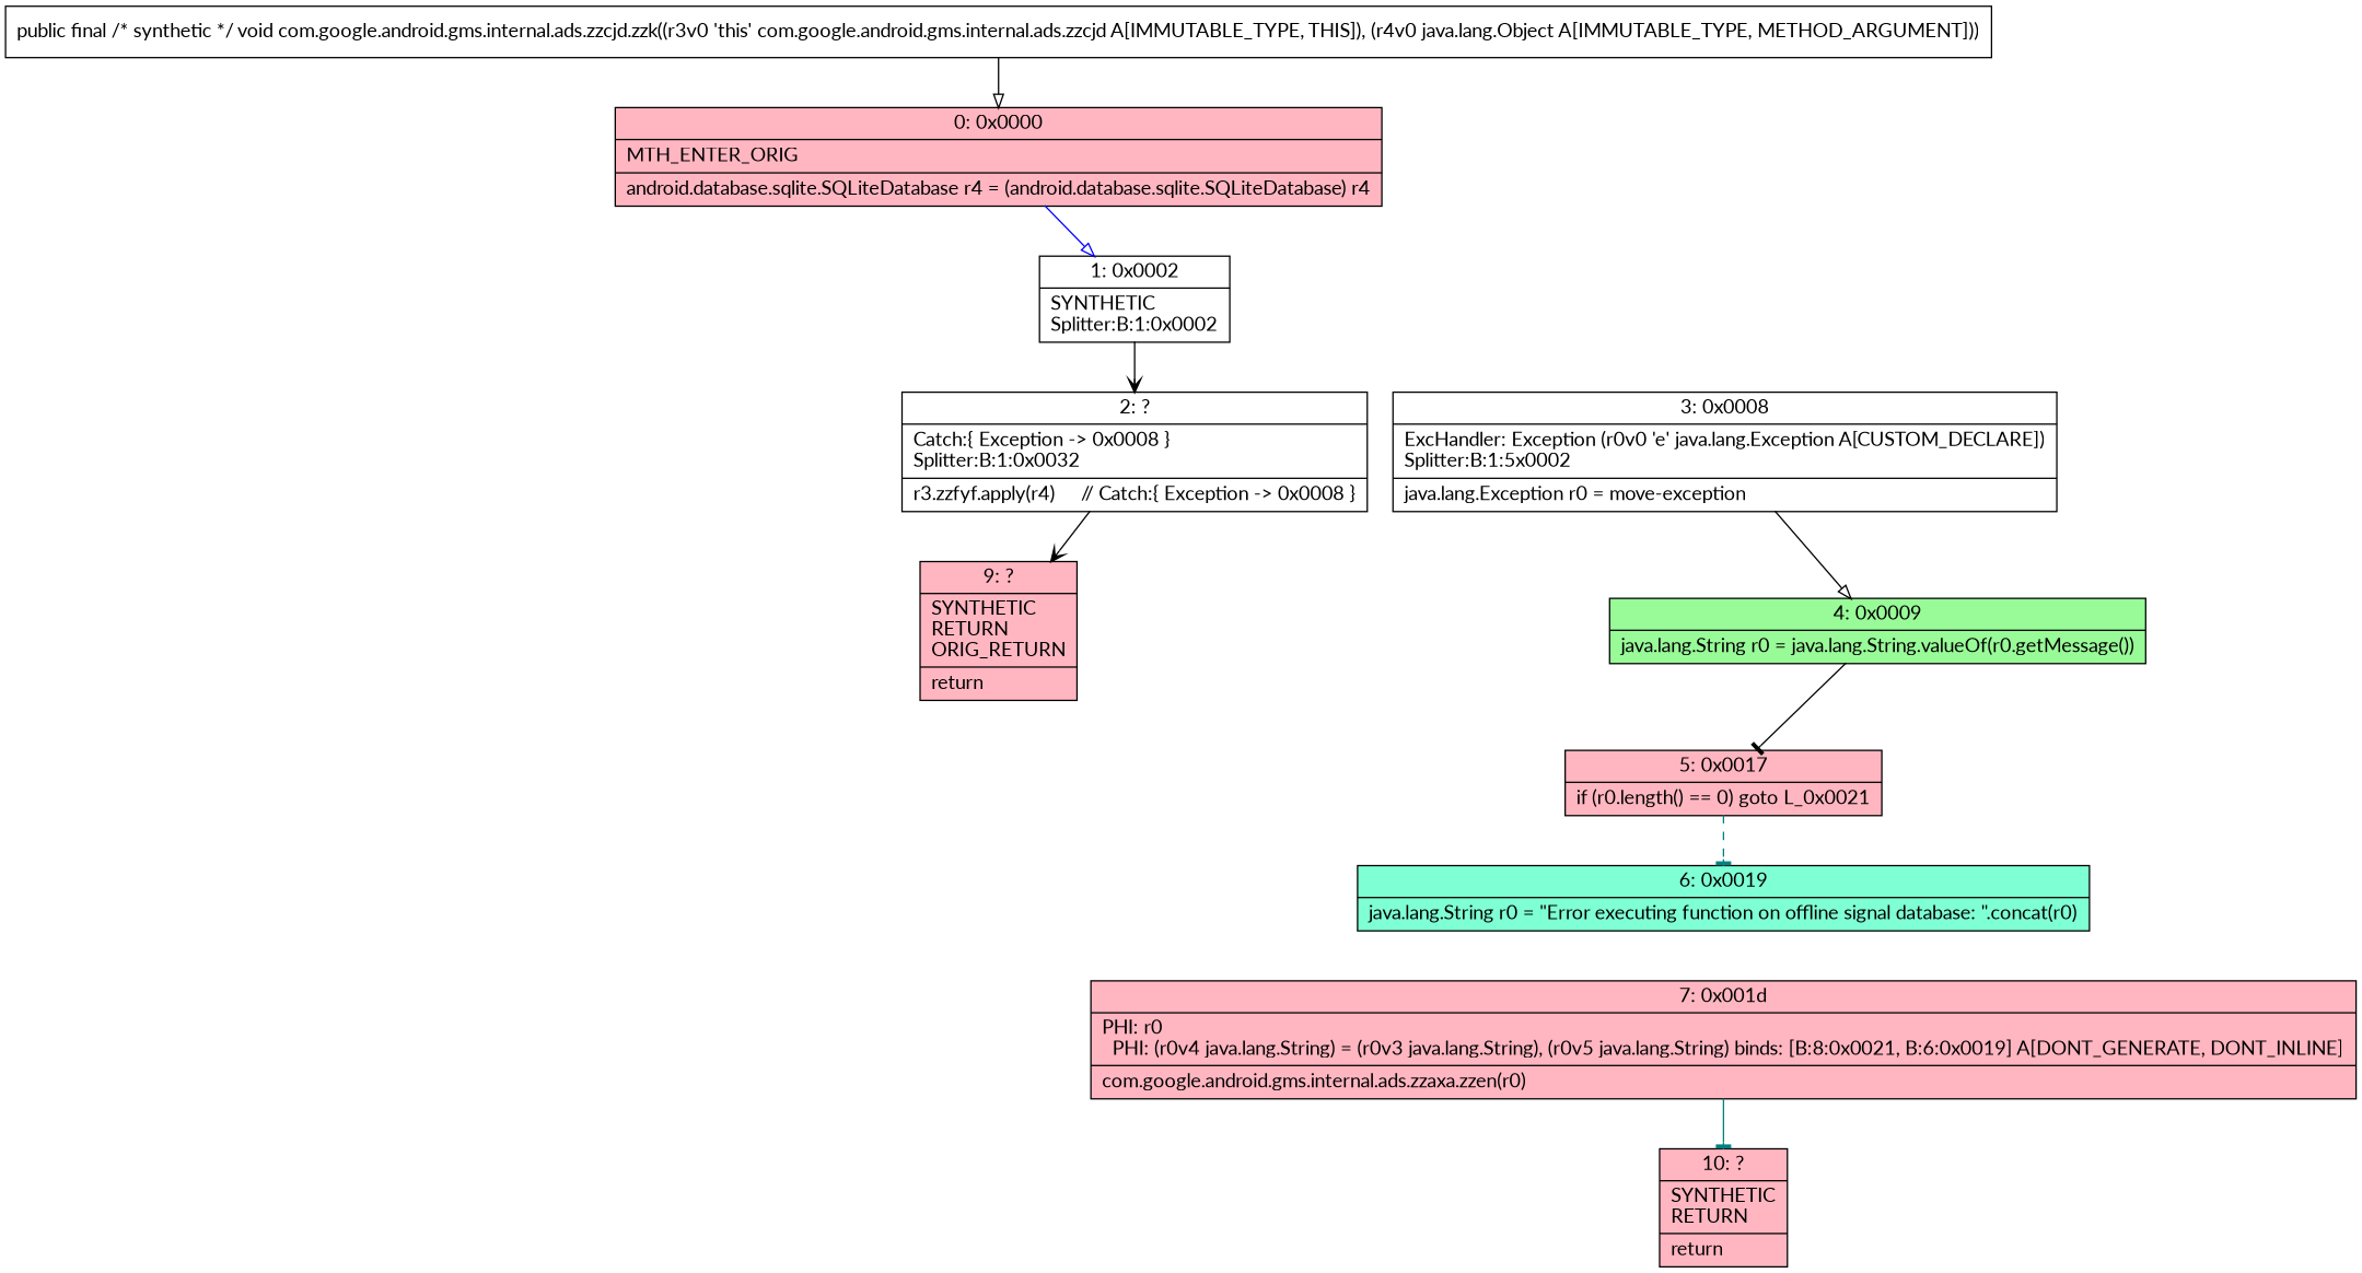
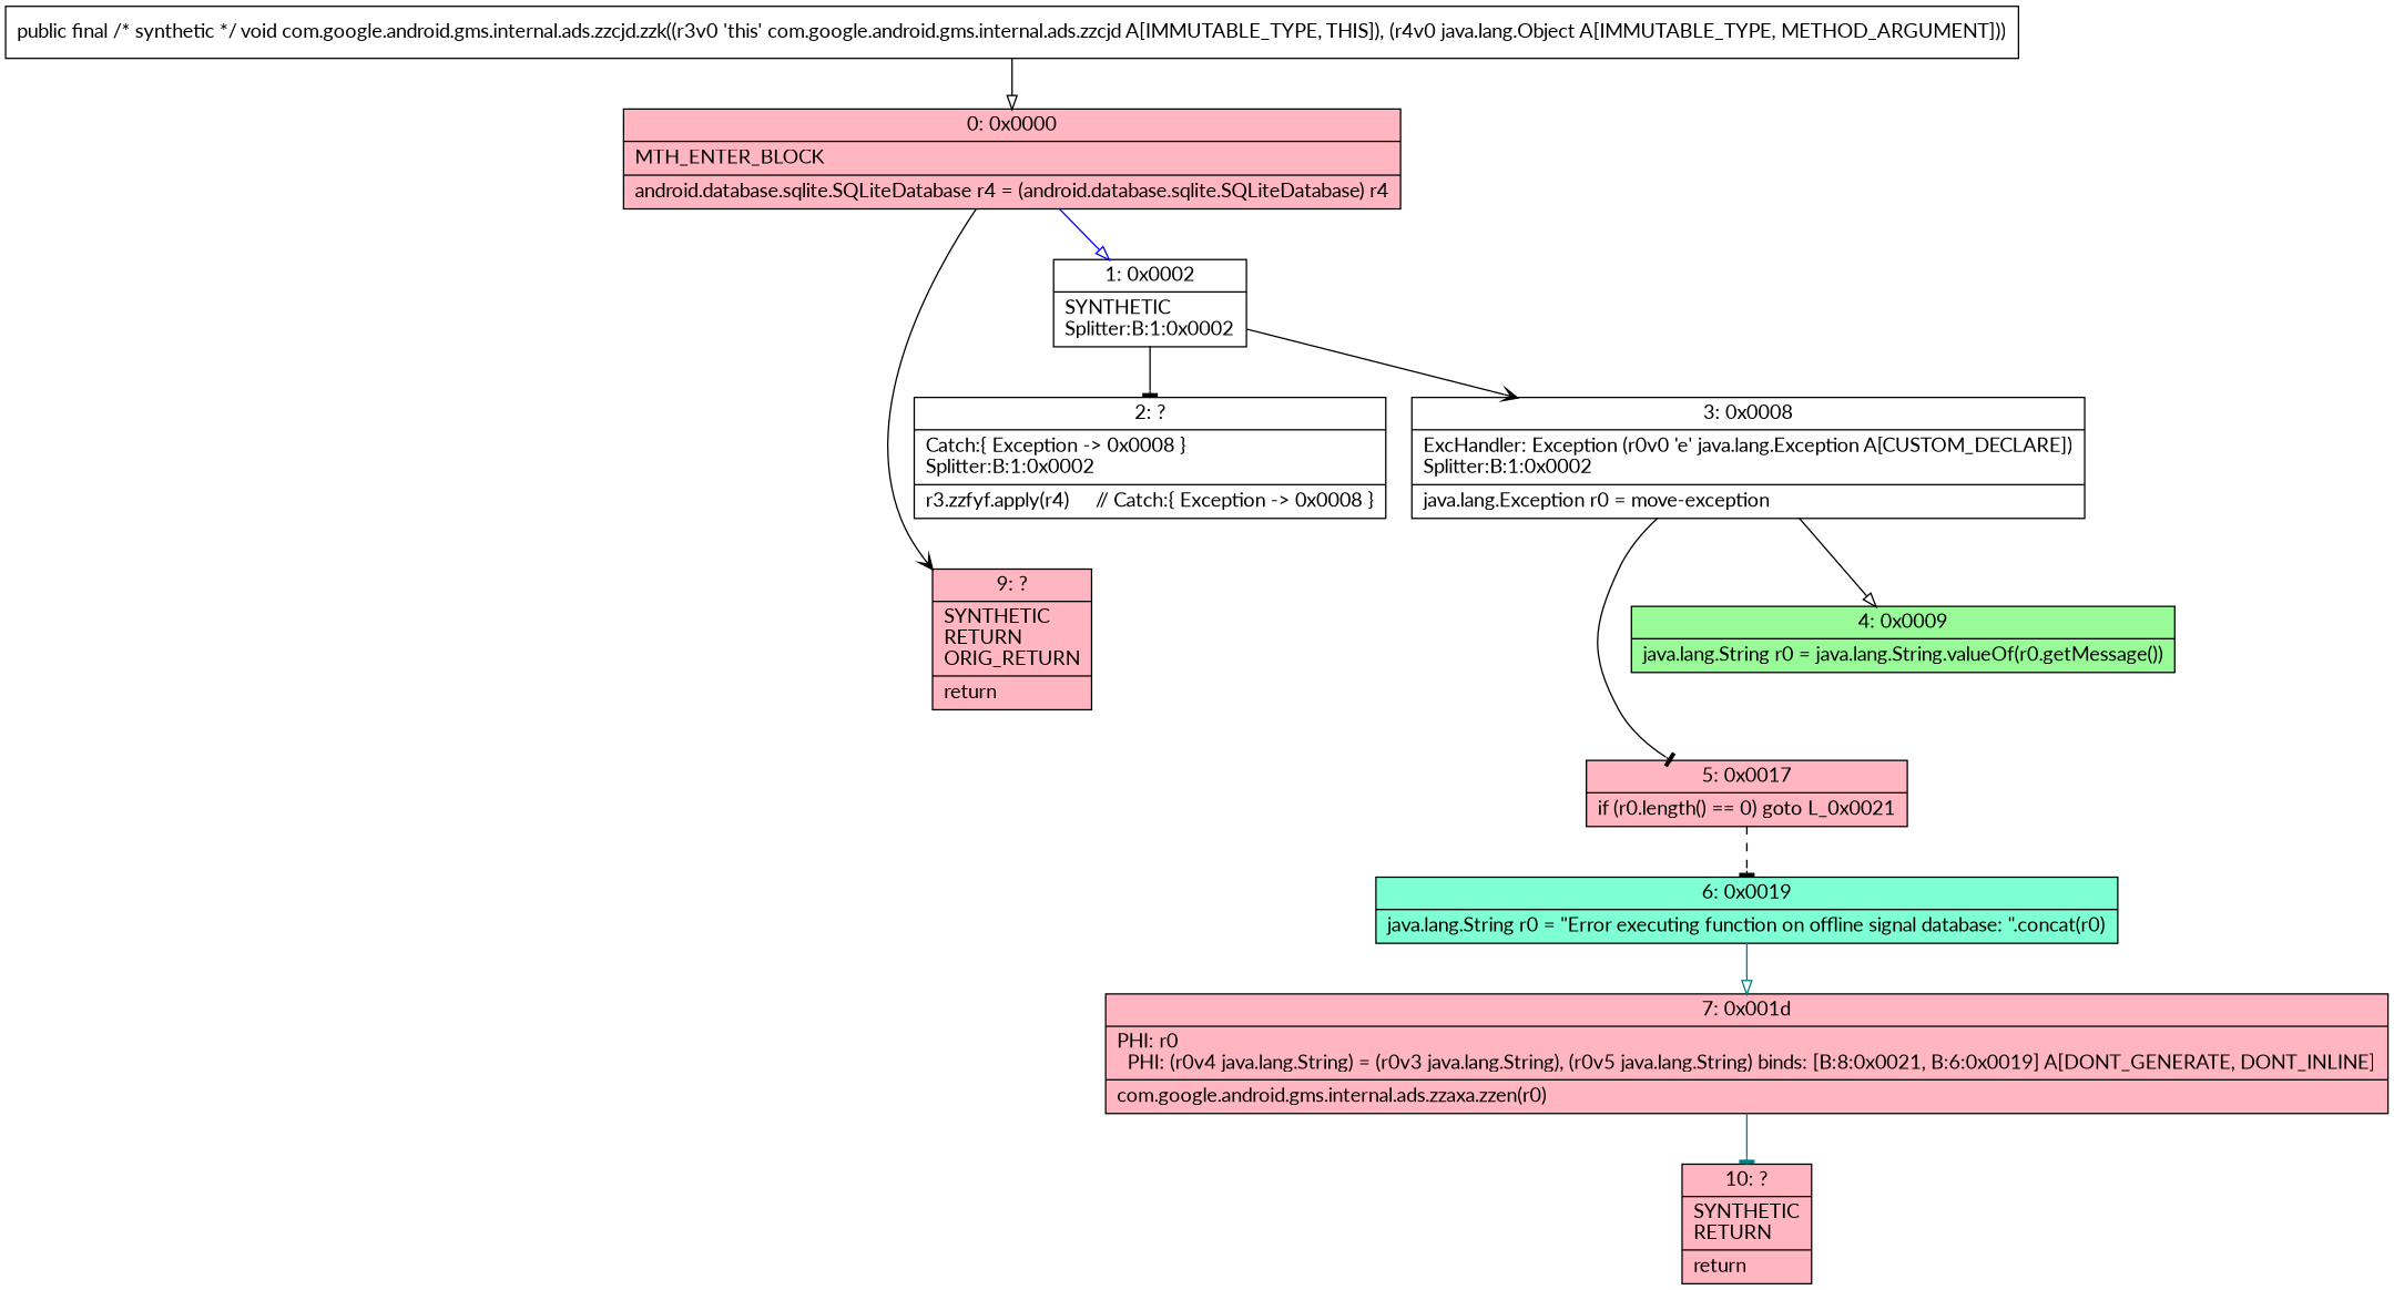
  digraph {
    fontname=Lato
    node [fillcolor=lightpink fontname=Lato shape=record style=filled]
    edge [arrowhead=onormal color=black fontname=Lato]
-   n1 [label="{0\:\ 0x0000|MTH_ENTER_ORIG\l|android.database.sqlite.SQLiteDatabase r4 = (android.database.sqlite.SQLiteDatabase) r4\l}"]
+   n1 [label="{0\:\ 0x0000|MTH_ENTER_BLOCK\l|android.database.sqlite.SQLiteDatabase r4 = (android.database.sqlite.SQLiteDatabase) r4\l}"]
    n2 [fillcolor=white label="{1\:\ 0x0002|SYNTHETIC\lSplitter:B:1:0x0002\l}"]
-   n3 [fillcolor=white label="{2\:\ ?|Catch:\{ Exception \-\> 0x0008 \}\lSplitter:B:1:0x0032\l|r3.zzfyf.apply(r4)     \/\/ Catch:\{ Exception \-\> 0x0008 \}\l}"]
-   n4 [fillcolor=white label="{3\:\ 0x0008|ExcHandler: Exception (r0v0 'e' java.lang.Exception A[CUSTOM_DECLARE])\lSplitter:B:1:5x0002\l|java.lang.Exception r0 = move\-exception\l}"]
+   n3 [fillcolor=white label="{2\:\ ?|Catch:\{ Exception \-\> 0x0008 \}\lSplitter:B:1:0x0002\l|r3.zzfyf.apply(r4)     \/\/ Catch:\{ Exception \-\> 0x0008 \}\l}"]
+   n4 [fillcolor=white label="{3\:\ 0x0008|ExcHandler: Exception (r0v0 'e' java.lang.Exception A[CUSTOM_DECLARE])\lSplitter:B:1:0x0002\l|java.lang.Exception r0 = move\-exception\l}"]
    n5 [label="{9\:\ ?|SYNTHETIC\lRETURN\lORIG_RETURN\l|return\l}"]
    n6 [fillcolor=palegreen label="{4\:\ 0x0009|java.lang.String r0 = java.lang.String.valueOf(r0.getMessage())\l}"]
    n7 [label="{5\:\ 0x0017|if (r0.length() == 0) goto L_0x0021\l}"]
    n8 [fillcolor=aquamarine label="{6\:\ 0x0019|java.lang.String r0 = \"Error executing function on offline signal database: \".concat(r0)\l}"]
    n9 [label="{7\:\ 0x001d|PHI: r0 \l  PHI: (r0v4 java.lang.String) = (r0v3 java.lang.String), (r0v5 java.lang.String) binds: [B:8:0x0021, B:6:0x0019] A[DONT_GENERATE, DONT_INLINE]\l|com.google.android.gms.internal.ads.zzaxa.zzen(r0)\l}"]
    n10 [label="{10\:\ ?|SYNTHETIC\lRETURN\l|return\l}"]
    n11 [fillcolor=white label="{public final \/* synthetic *\/ void com.google.android.gms.internal.ads.zzcjd.zzk((r3v0 'this' com.google.android.gms.internal.ads.zzcjd A[IMMUTABLE_TYPE, THIS]), (r4v0 java.lang.Object A[IMMUTABLE_TYPE, METHOD_ARGUMENT])) }"]
    n1 -> n2 [color=blue]
-   n2 -> n3 [arrowhead=vee]
-   n3 -> n5 [arrowhead=vee]
+   n2 -> n3 [arrowhead=tee]
+   n2 -> n4 [arrowhead=vee]
+   n1 -> n5 [arrowhead=vee]
    n4 -> n6
-   n6 -> n7 [arrowhead=tee]
-   n7 -> n8 [arrowhead=tee color=teal style=dashed]
+   n4 -> n7 [arrowhead=tee]
+   n7 -> n8 [arrowhead=tee style=dashed]
+   n8 -> n9 [color=teal]
    n9 -> n10 [arrowhead=tee color=teal]
    n11 -> n1
  }
